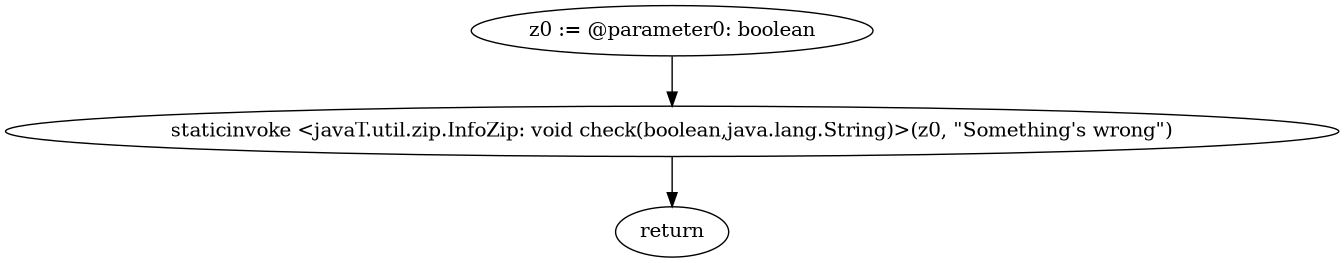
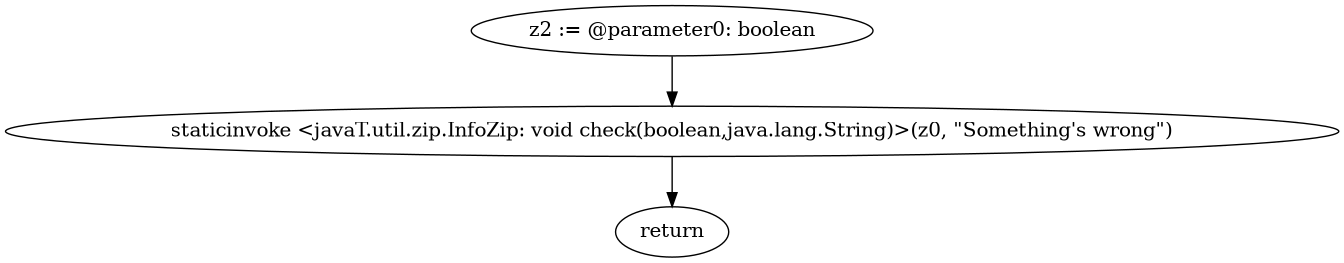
  digraph {
-   "z0 := @parameter0: boolean"
+   "z0 := @parameter0: boolean" [label="z2 := @parameter0: boolean"]
    "staticinvoke <javaT.util.zip.InfoZip: void check(boolean,java.lang.String)>(z0, \"Something\'s wrong\")"
    return
    "z0 := @parameter0: boolean" -> "staticinvoke <javaT.util.zip.InfoZip: void check(boolean,java.lang.String)>(z0, \"Something\'s wrong\")"
    "staticinvoke <javaT.util.zip.InfoZip: void check(boolean,java.lang.String)>(z0, \"Something\'s wrong\")" -> return
  }
